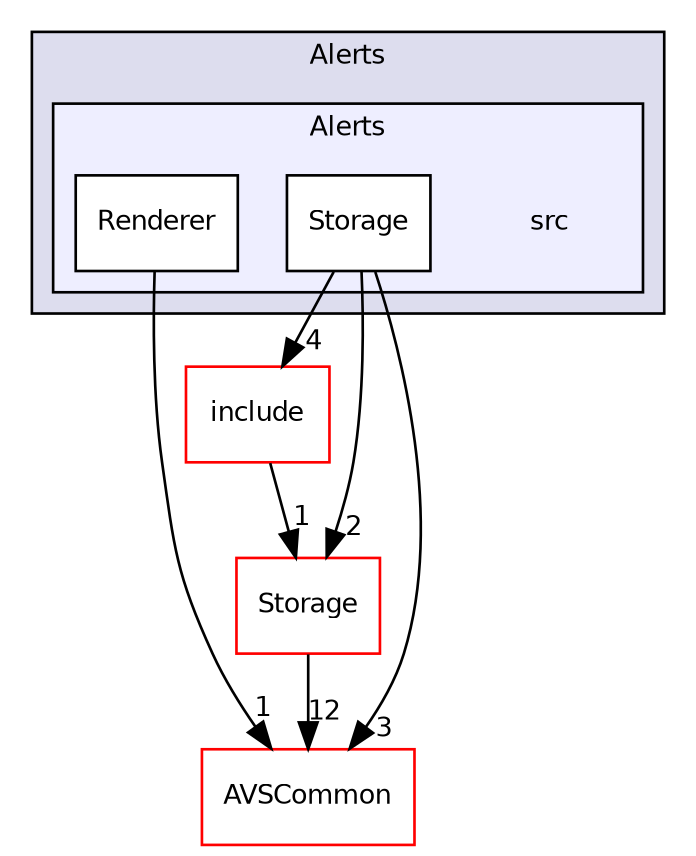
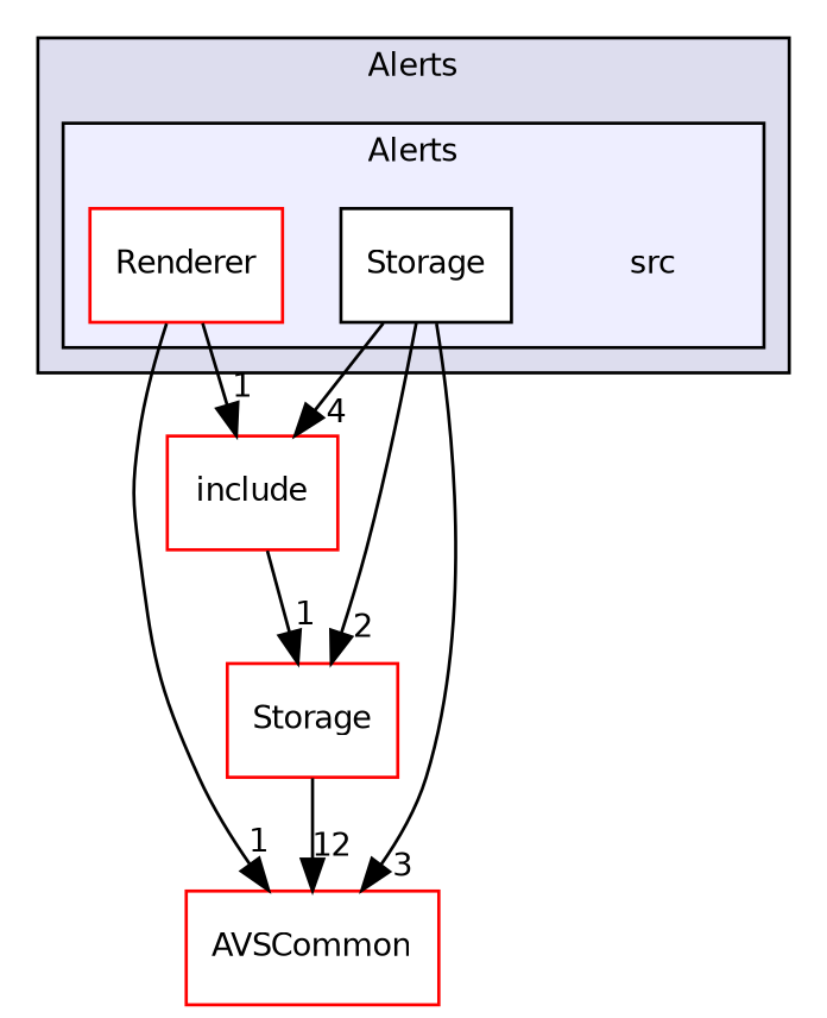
  digraph {
    compound=true
    node [fontname=Helvetica fontsize=10 shape=box color=red fillcolor=white style=filled]
    edge [headlabel=1 labeldistance=1.5 labelfontname=Helvetica labelfontsize=10]
    n1 [label=src shape=plaintext color="" fillcolor="" style=""]
-   n2 [color=black label=Renderer]
+   n2 [label=Renderer]
    n3 [color=black label=Storage]
    n4 [label=include]
    n5 [label=AVSCommon]
    n6 [label=Storage]
    subgraph cluster_1 {
      bgcolor="#ddddee"
      fontname=Helvetica
      fontsize=10
      label=Alerts
      pencolor=black
      subgraph cluster_2 {
        bgcolor="#eeeeff"
        fontname=Helvetica
        fontsize=10
        label=Alerts
        pencolor=black
        n1
        n2
        n3
      }
    }
+   n2 -> n4
    n2 -> n5
    n3 -> n4 [headlabel=4]
    n3 -> n5 [headlabel=3]
    n3 -> n6 [headlabel=2]
    n4 -> n6
    n6 -> n5 [headlabel=12]
  }
